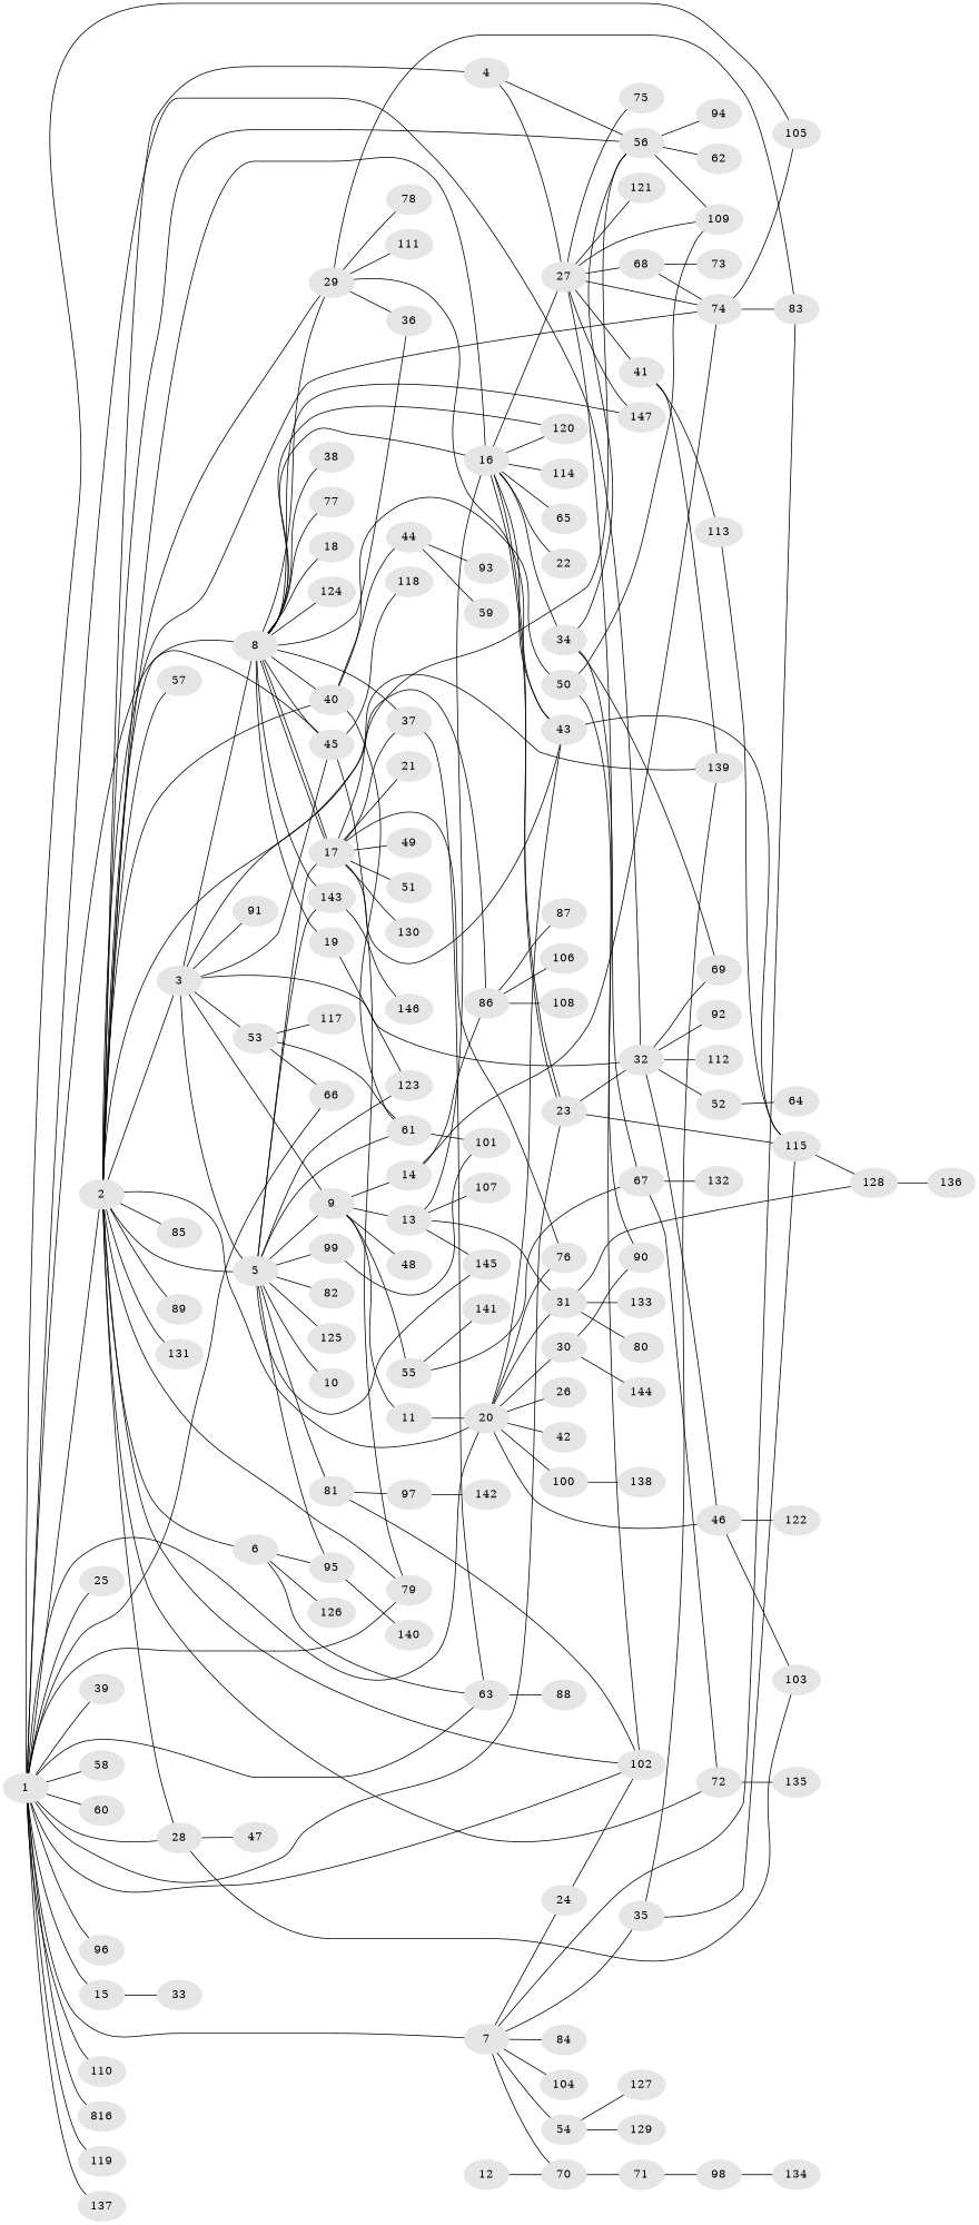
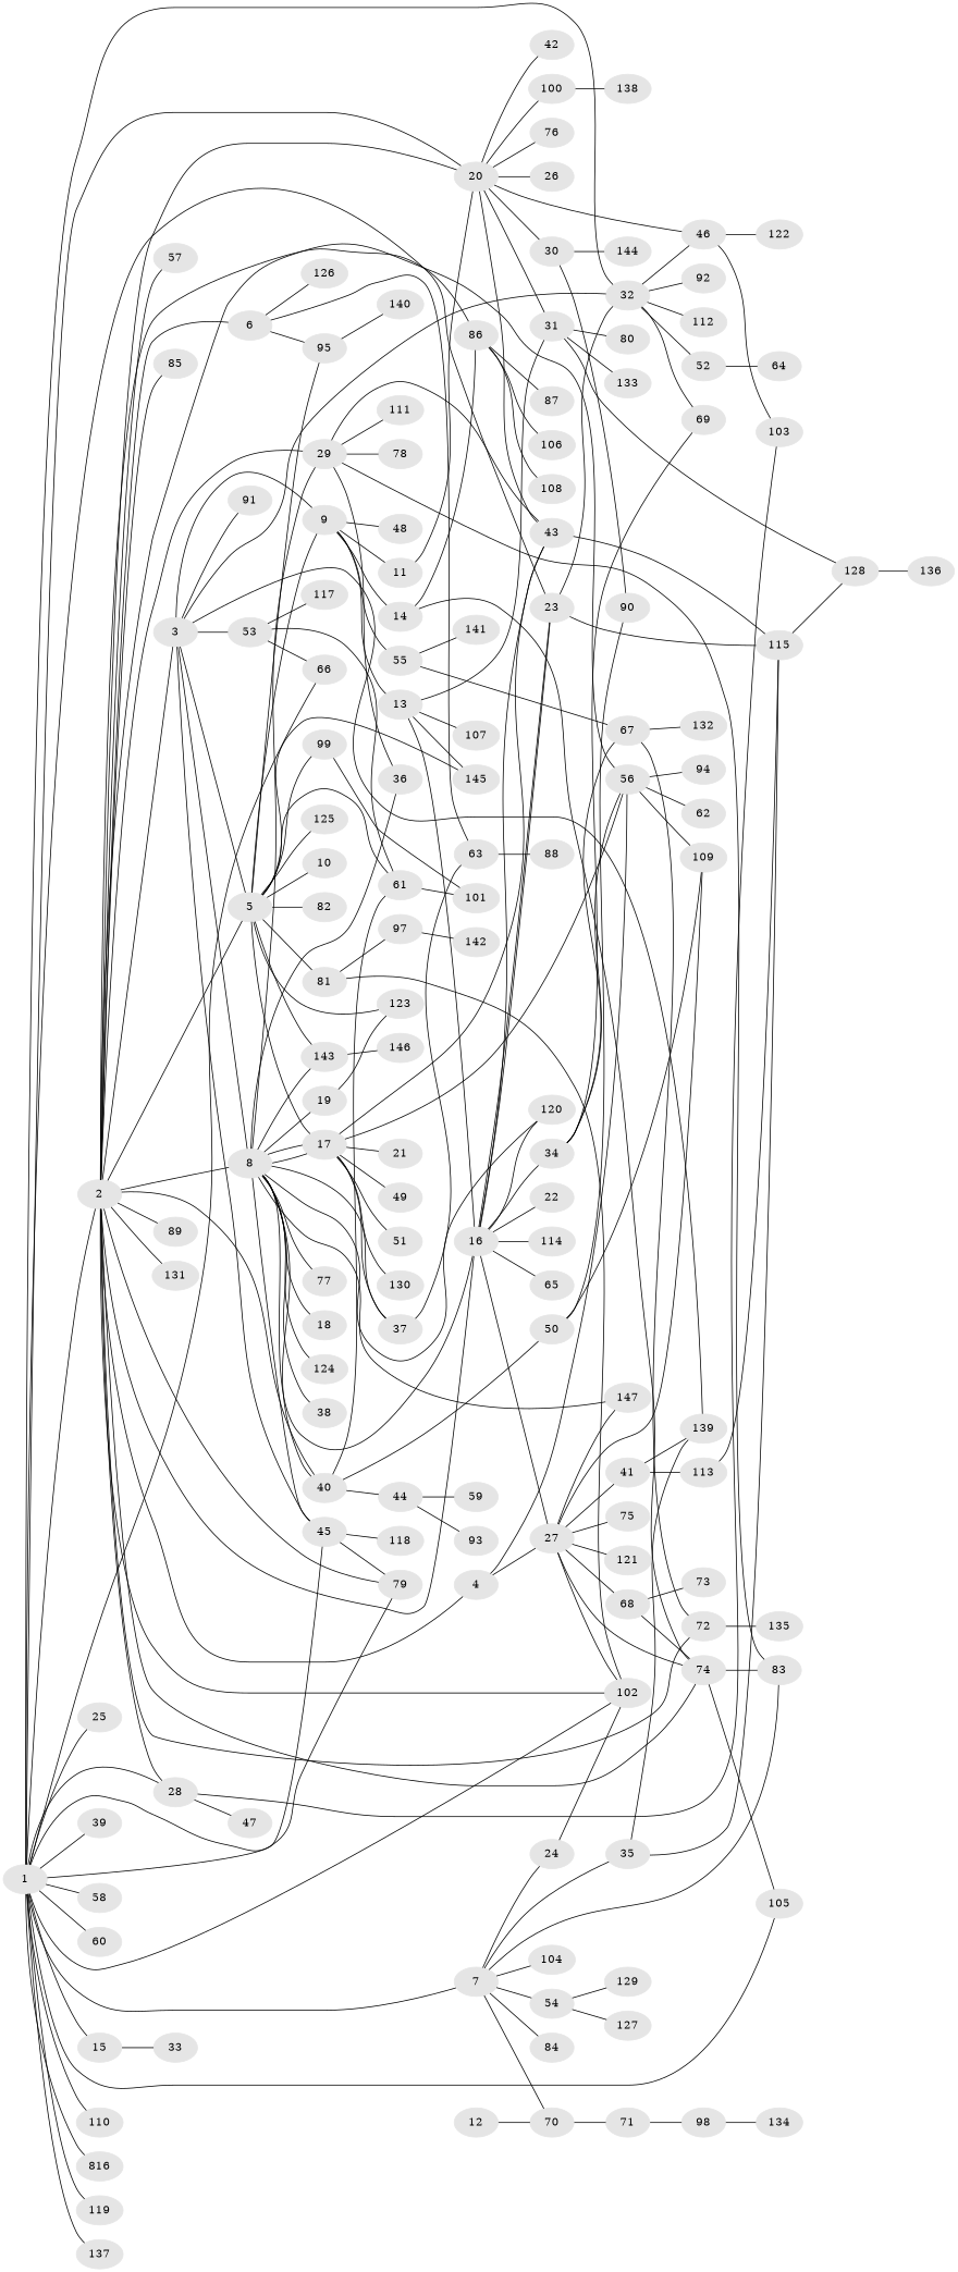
  graph {
    rankdir=LR
    node [color=gray90 style=filled]
    1
    2
    7
    15
    20
    23
    25
    28
    32
    39
    45
    58
    60
    63
    66
    79
-   96
    102
    105
    110
    n21 [label=816]
    119
    137
    3
    4
    5
    6
    8
    16
    29
    40
    56
    57
    72
    74
    85
    86
    89
    131
    24
    35
    54
    70
    83
    84
    104
    33
    31
    43
    76
    26
    30
    42
    46
    100
    115
    47
    103
    52
    69
    92
    112
    118
    88
    9
    53
    91
    139
    27
    10
    17
    61
    81
    82
    95
    99
    123
    125
    143
    145
    126
    18
    19
    36
    37
    38
    77
    120
    124
    147
    12
    22
    34
    65
    114
    78
    111
    44
    50
    109
    62
    94
    135
    87
    106
    108
    11
    13
    14
    48
    55
    117
    41
    68
    75
    121
    21
    49
    51
    130
    101
    97
    140
    146
    127
    129
    71
    107
    67
    141
    80
    128
    133
    90
    144
    122
    138
    113
    73
    136
    64
    132
    59
    93
    98
    134
    142
    1 -- 2
    1 -- 7
    1 -- 15
    1 -- 20
    1 -- 23
    1 -- 25
    1 -- 28
    1 -- 32
    1 -- 39
    1 -- 45
    1 -- 58
    1 -- 60
-   1 -- 63
    1 -- 66
    1 -- 79
-   1 -- 96
    1 -- 102
    1 -- 105
    1 -- 110
    1 -- n21
    1 -- 119
    1 -- 137
    2 -- 20
    2 -- 28
    2 -- 79
    2 -- 102
    2 -- 3
    2 -- 4
    2 -- 5
    2 -- 6
    2 -- 8
    2 -- 16
    2 -- 29
    2 -- 40
    2 -- 56
    2 -- 57
    2 -- 72
    2 -- 74
    2 -- 85
    2 -- 86
    2 -- 89
    2 -- 131
    7 -- 24
    7 -- 35
    7 -- 54
    7 -- 70
    7 -- 83
    7 -- 84
    7 -- 104
    15 -- 33
    20 -- 31
    20 -- 43
    20 -- 76
    20 -- 26
    20 -- 30
    20 -- 42
    20 -- 46
    20 -- 100
    23 -- 32
    23 -- 115
    28 -- 47
    28 -- 103
    32 -- 46
    32 -- 52
    32 -- 69
    32 -- 92
    32 -- 112
    45 -- 79
    45 -- 118
    63 -- 88
    3 -- 32
    3 -- 45
    3 -- 5
    3 -- 8
    3 -- 9
    3 -- 53
    3 -- 91
    3 -- 139
    4 -- 56
    4 -- 27
    5 -- 9
    5 -- 10
    5 -- 17
    5 -- 61
    5 -- 81
    5 -- 82
    5 -- 95
    5 -- 99
    5 -- 123
    5 -- 125
    5 -- 143
    5 -- 145
    6 -- 63
    6 -- 95
    6 -- 126
    8 -- 45
    8 -- 16
    8 -- 29
    8 -- 40
    8 -- 17
    8 -- 17
    8 -- 143
    8 -- 18
    8 -- 19
    8 -- 36
    8 -- 37
    8 -- 38
    8 -- 77
    8 -- 120
    8 -- 124
    8 -- 147
    16 -- 23
    16 -- 23
    16 -- 43
    16 -- 27
    16 -- 120
    16 -- 22
    16 -- 34
    16 -- 65
    16 -- 114
    29 -- 83
    29 -- 43
    29 -- 36
    29 -- 78
    29 -- 111
    40 -- 61
    40 -- 44
    40 -- 50
    56 -- 109
    56 -- 62
    56 -- 94
    72 -- 135
    74 -- 105
    74 -- 83
    86 -- 87
    86 -- 106
    86 -- 108
    24 -- 102
    35 -- 115
    35 -- 139
    54 -- 127
    54 -- 129
    70 -- 71
    31 -- 80
    31 -- 128
    31 -- 133
    43 -- 115
    30 -- 90
    30 -- 144
    46 -- 103
    46 -- 122
    100 -- 138
    115 -- 128
    52 -- 64
    9 -- 11
    9 -- 13
    9 -- 14
    9 -- 48
    9 -- 55
    53 -- 66
    53 -- 61
    53 -- 117
    27 -- 102
    27 -- 74
    27 -- 147
    27 -- 109
    27 -- 41
    27 -- 68
    27 -- 75
    27 -- 121
    17 -- 56
    17 -- 43
-   17 -- 76
    17 -- 37
    17 -- 21
    17 -- 49
    17 -- 51
    17 -- 130
    61 -- 101
    81 -- 102
    81 -- 97
    95 -- 140
    99 -- 101
    143 -- 146
    19 -- 123
    37 -- 63
    12 -- 70
    34 -- 56
    34 -- 69
    34 -- 67
    44 -- 59
    44 -- 93
    50 -- 109
    50 -- 90
    11 -- 20
    13 -- 16
    13 -- 31
    13 -- 145
    13 -- 107
    14 -- 74
    14 -- 86
    55 -- 67
    55 -- 141
    41 -- 139
    41 -- 113
    68 -- 74
    68 -- 73
    97 -- 142
    71 -- 98
    67 -- 72
    67 -- 132
    128 -- 136
    113 -- 115
    98 -- 134
  }
